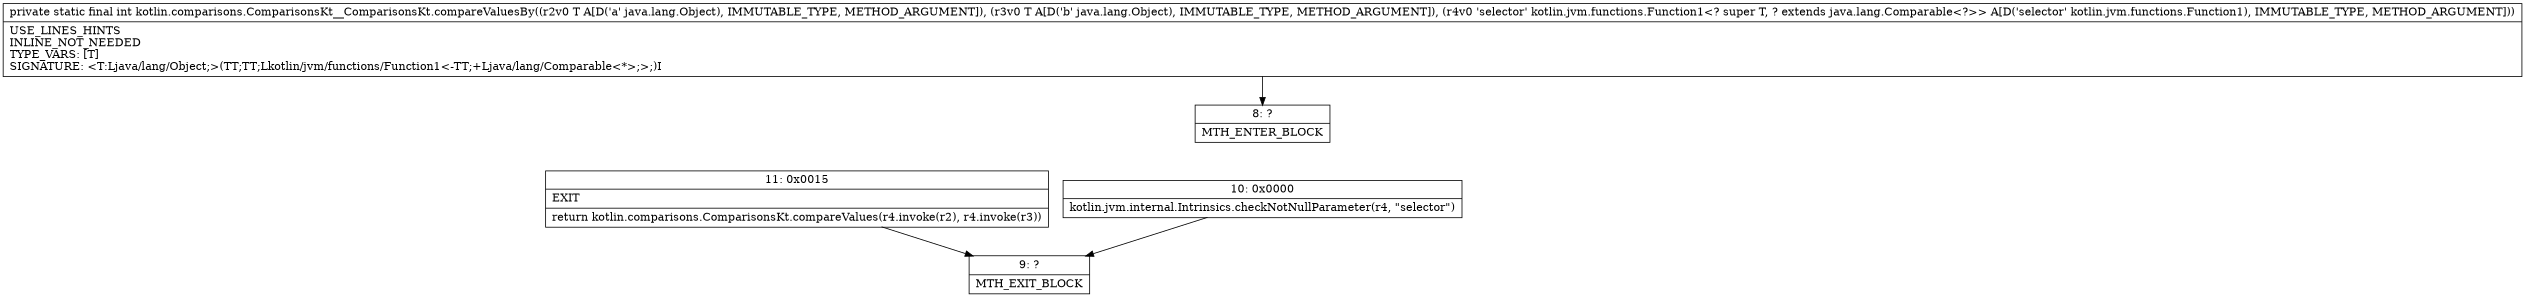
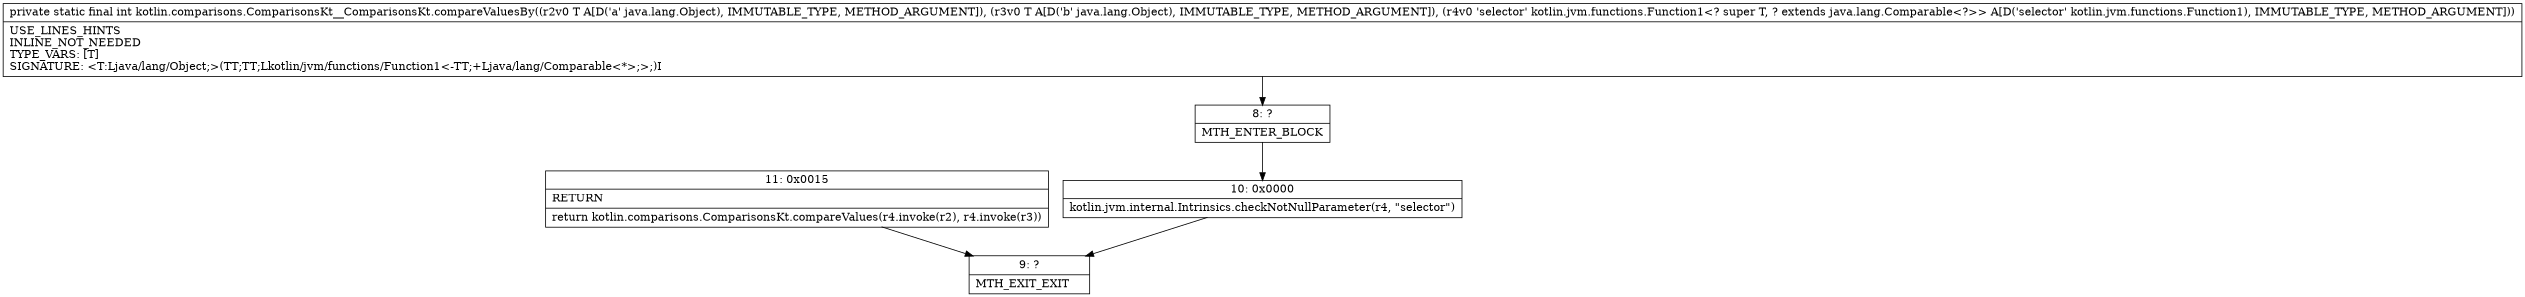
  digraph {
    node [shape=record]
    n1 [label="{8\:\ ?|MTH_ENTER_BLOCK\l}"]
    n2 [label="{10\:\ 0x0000|kotlin.jvm.internal.Intrinsics.checkNotNullParameter(r4, \"selector\")\l}"]
-   n3 [label="{9\:\ ?|MTH_EXIT_BLOCK\l}"]
-   n4 [label="{11\:\ 0x0015|EXIT\l|return kotlin.comparisons.ComparisonsKt.compareValues(r4.invoke(r2), r4.invoke(r3))\l}"]
+   n3 [label="{9\:\ ?|MTH_EXIT_EXIT\l}"]
+   n4 [label="{11\:\ 0x0015|RETURN\l|return kotlin.comparisons.ComparisonsKt.compareValues(r4.invoke(r2), r4.invoke(r3))\l}"]
    n5 [label="{private static final int kotlin.comparisons.ComparisonsKt__ComparisonsKt.compareValuesBy((r2v0 T A[D('a' java.lang.Object), IMMUTABLE_TYPE, METHOD_ARGUMENT]), (r3v0 T A[D('b' java.lang.Object), IMMUTABLE_TYPE, METHOD_ARGUMENT]), (r4v0 'selector' kotlin.jvm.functions.Function1\<? super T, ? extends java.lang.Comparable\<?\>\> A[D('selector' kotlin.jvm.functions.Function1), IMMUTABLE_TYPE, METHOD_ARGUMENT]))  | USE_LINES_HINTS\lINLINE_NOT_NEEDED\lTYPE_VARS: [T]\lSIGNATURE: \<T:Ljava\/lang\/Object;\>(TT;TT;Lkotlin\/jvm\/functions\/Function1\<\-TT;+Ljava\/lang\/Comparable\<*\>;\>;)I\l}"]
+   n1 -> n2
    n2 -> n3
    n4 -> n3
    n5 -> n1
  }
